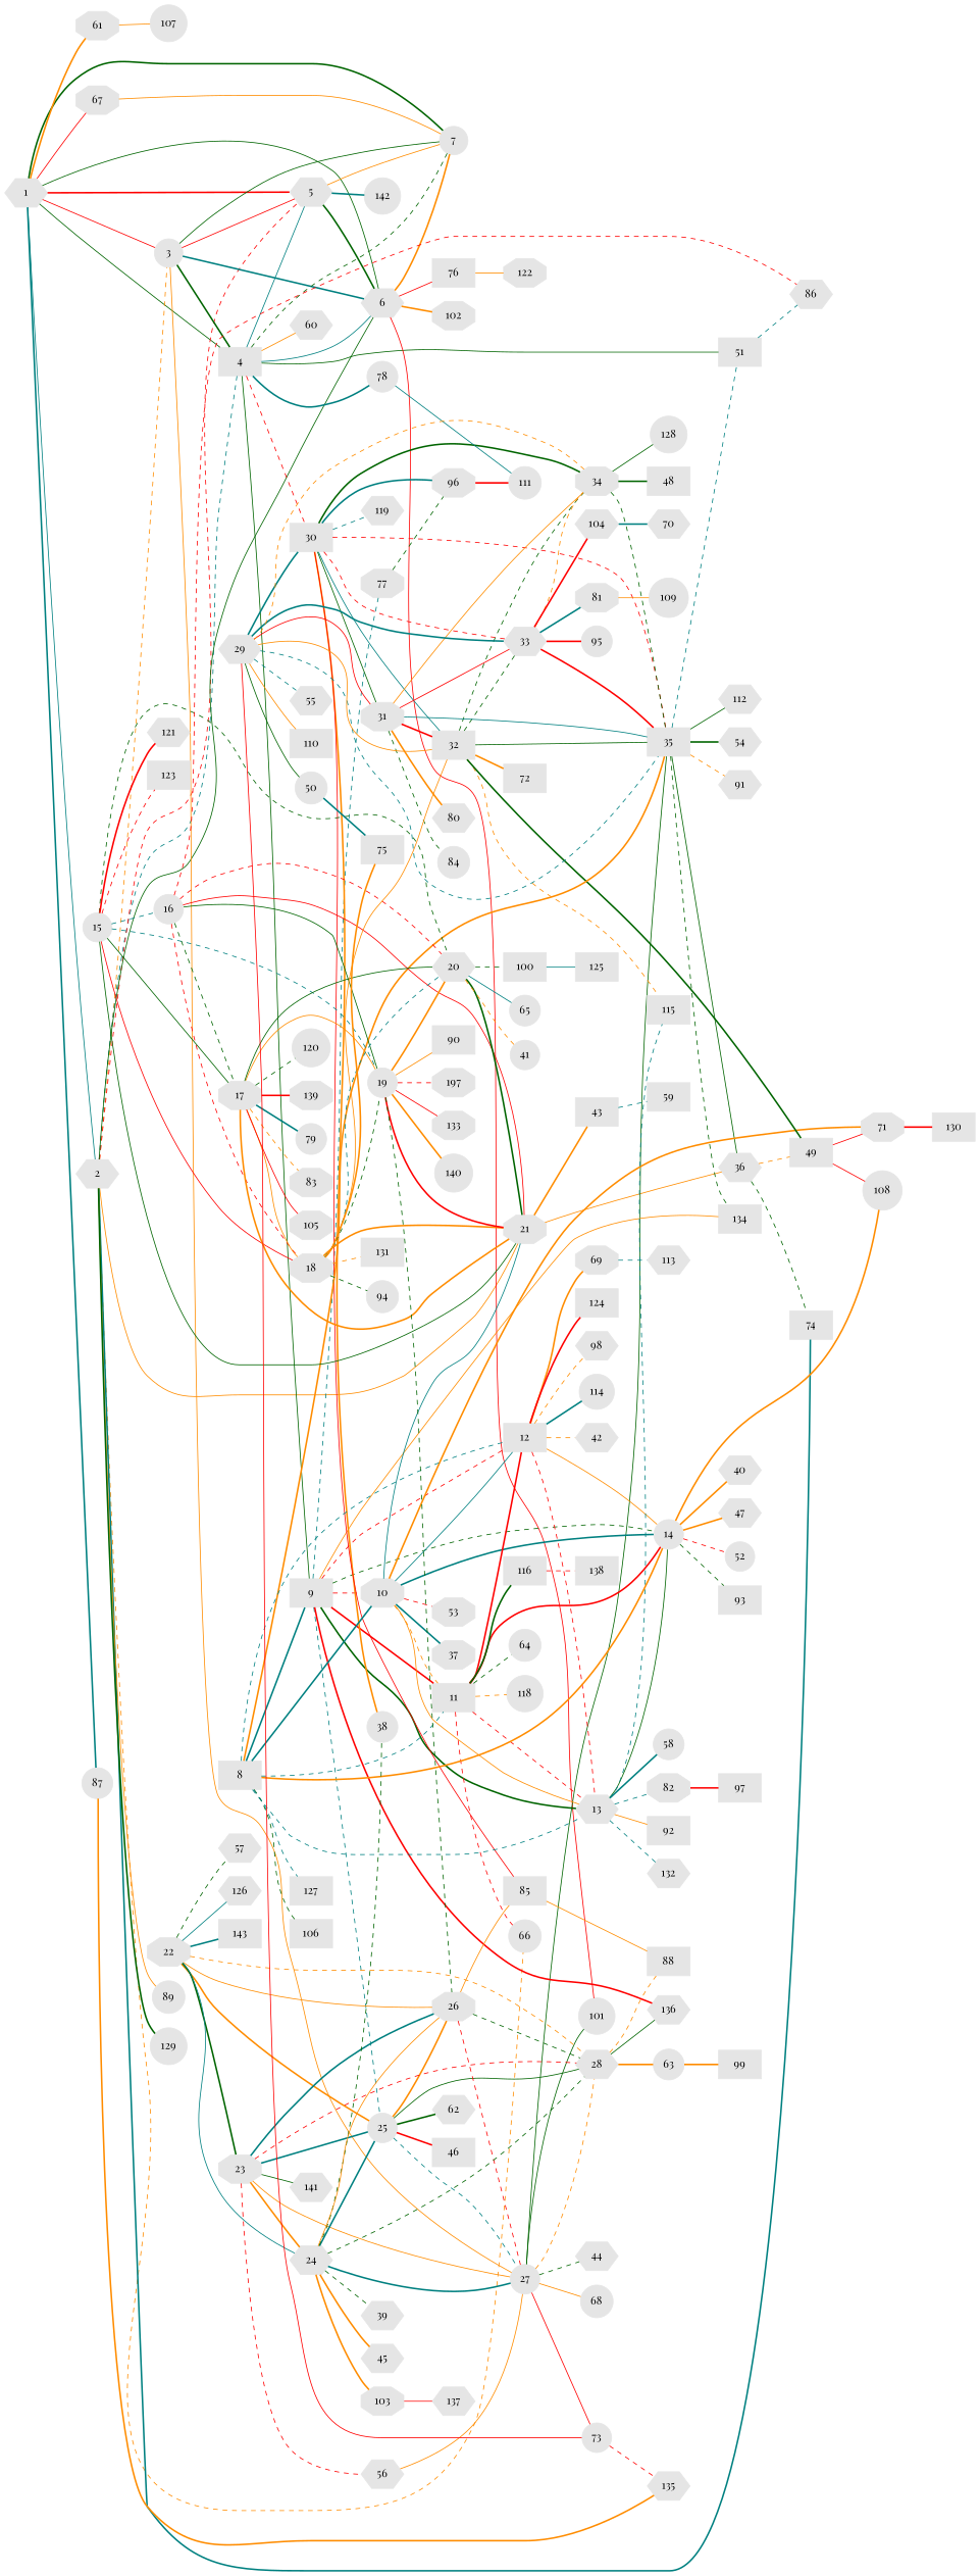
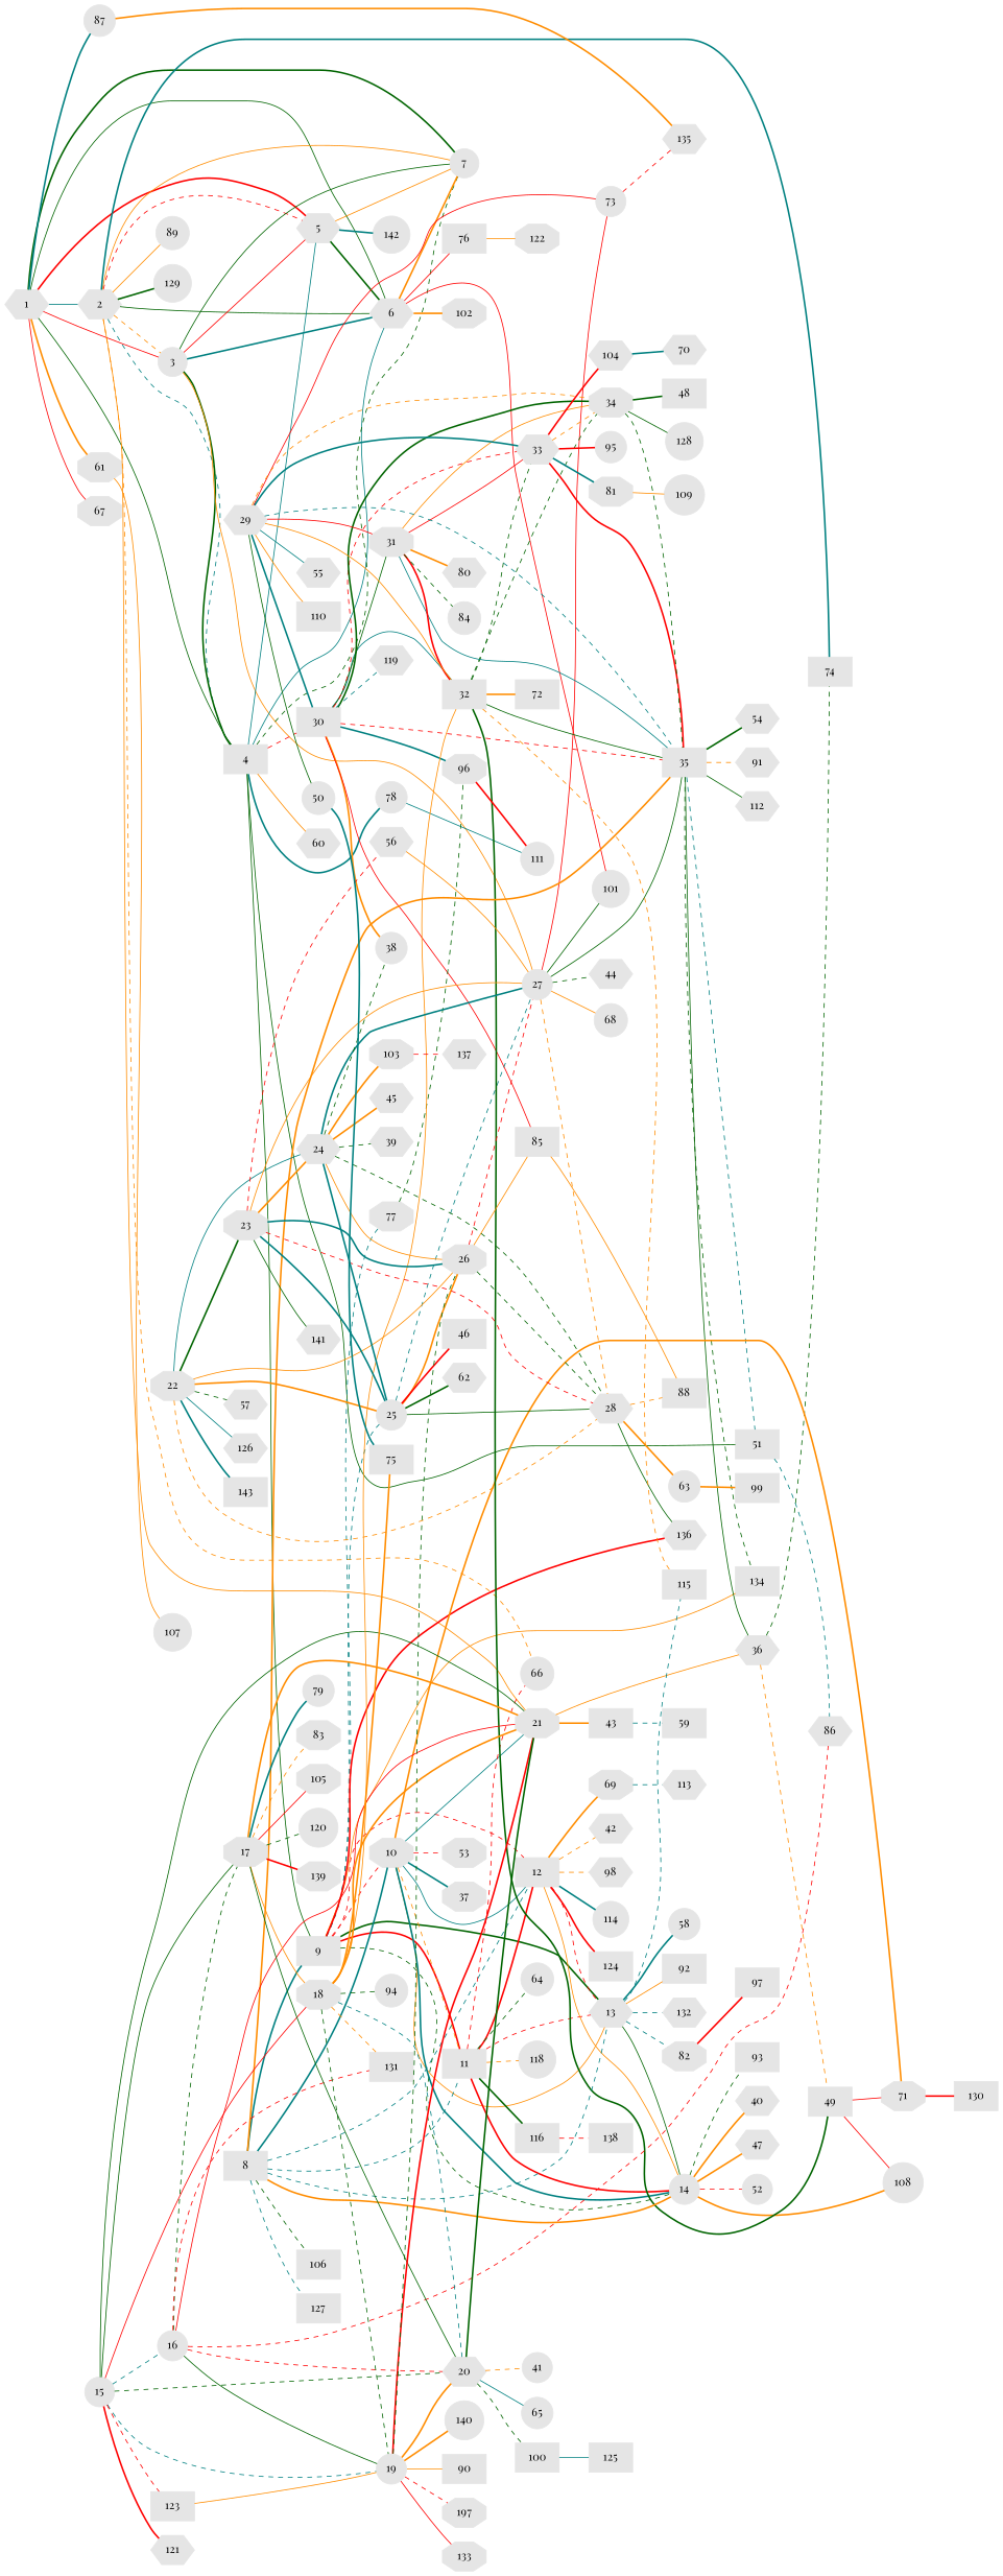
  graph {
    fontname="Playfair Display"
    rankdir=LR
    node [color=gray90 fontname="Playfair Display" shape=hexagon style=filled]
    edge [color=darkorange fontname="Playfair Display" style=dashed]
    1
    2
    3 [shape=circle]
    4 [shape=box]
    5
    6
    7 [shape=circle]
    61 [shape=octagon]
    67 [shape=octagon]
    87 [shape=circle]
    21 [shape=octagon]
    66 [shape=circle]
    74 [shape=box]
    89 [shape=circle]
    129 [shape=circle]
    27 [shape=circle]
    9 [shape=box]
    30 [shape=box]
    51 [shape=box]
    60
    78 [shape=circle]
    142 [shape=circle]
    76 [shape=box]
    101 [shape=circle]
    102 [shape=octagon]
    107 [shape=circle]
    135
    36
    43 [shape=box]
    35 [shape=box]
    28
    44
    68 [shape=circle]
    73 [shape=circle]
    10 [shape=octagon]
    11 [shape=box]
    12 [shape=box]
    13
    14 [shape=circle]
    25 [shape=circle]
    77 [shape=octagon]
    134 [shape=box]
    136
    32 [shape=box]
    38 [shape=circle]
    85 [shape=box]
    31 [shape=octagon]
    33
    34 [shape=octagon]
    96 [shape=octagon]
    119
    86
    111 [shape=circle]
    122 [shape=octagon]
    8 [shape=box]
    106 [shape=box]
    127 [shape=box]
    37 [shape=octagon]
    53 [shape=octagon]
    71 [shape=octagon]
    64 [shape=circle]
    116 [shape=box]
    118 [shape=circle]
    42
    69 [shape=octagon]
    98
    114 [shape=circle]
    124 [shape=box]
    58 [shape=circle]
    82 [shape=octagon]
    92 [shape=box]
    115 [shape=box]
    132
    40
    47
    52 [shape=circle]
    93 [shape=box]
    108 [shape=circle]
    54
    91
    112
    26 [shape=octagon]
    46 [shape=box]
    62
    130 [shape=box]
    138 [shape=box]
    113
    97 [shape=box]
    15 [shape=circle]
    16 [shape=circle]
    17 [shape=octagon]
    18 [shape=octagon]
    19 [shape=circle]
    20
    121
    123 [shape=box]
    79 [shape=circle]
    83 [shape=octagon]
    105 [shape=octagon]
    120 [shape=circle]
    139 [shape=octagon]
    75 [shape=box]
    94 [shape=circle]
    131 [shape=box]
    90 [shape=box]
    n106 [label=197 shape=octagon]
    133 [shape=octagon]
    140 [shape=circle]
    41 [shape=circle]
    65 [shape=circle]
    100 [shape=box]
    49 [shape=box]
    72 [shape=box]
    125 [shape=box]
    59 [shape=box]
    22 [shape=octagon]
    23 [shape=octagon]
    24
    57
    126
    143 [shape=box]
    56
    141
    39
    45
    103 [shape=octagon]
    63 [shape=circle]
    88 [shape=box]
    137
    99 [shape=box]
    29
    50 [shape=circle]
    55
    110 [shape=box]
    80
    84 [shape=circle]
    81 [shape=octagon]
    95 [shape=circle]
    104
    48 [shape=box]
    128 [shape=circle]
    109 [shape=circle]
    70
    1 -- 2 [color=teal style=solid]
    1 -- 3 [color=red style=solid]
    1 -- 4 [color=darkgreen style=solid]
    1 -- 5 [color=red style=bold]
    1 -- 6 [color=darkgreen style=solid]
    1 -- 7 [color=darkgreen style=bold]
    1 -- 61 [style=bold]
    1 -- 67 [color=red style=solid]
    1 -- 87 [color=teal style=bold]
    2 -- 3
    2 -- 4 [color=teal]
    2 -- 5 [color=red]
    2 -- 6 [color=darkgreen style=solid]
-   67 -- 7 [style=solid]
+   2 -- 7 [style=solid]
    2 -- 21 [style=solid]
    2 -- 66
    2 -- 74 [color=teal style=bold]
    2 -- 89 [style=solid]
    2 -- 129 [color=darkgreen style=bold]
    3 -- 4 [color=darkgreen style=bold]
    3 -- 5 [color=red style=solid]
    3 -- 6 [color=teal style=bold]
    3 -- 7 [color=darkgreen style=solid]
    3 -- 27 [style=solid]
    4 -- 5 [color=teal style=solid]
    4 -- 6 [color=teal style=solid]
    4 -- 7 [color=darkgreen]
    4 -- 9 [color=darkgreen style=solid]
    4 -- 30 [color=red]
    4 -- 51 [color=darkgreen style=solid]
    4 -- 60 [style=solid]
    4 -- 78 [color=teal style=bold]
    5 -- 6 [color=darkgreen style=bold]
    5 -- 7 [style=solid]
    5 -- 142 [color=teal style=bold]
    6 -- 7 [style=bold]
    6 -- 76 [color=red style=solid]
    6 -- 101 [color=red style=solid]
    6 -- 102 [style=bold]
    61 -- 107 [style=solid]
    87 -- 135 [style=bold]
    21 -- 36 [style=solid]
    21 -- 43 [style=bold]
    27 -- 101 [color=darkgreen style=solid]
    27 -- 35 [color=darkgreen style=solid]
    27 -- 28
    27 -- 44 [color=darkgreen]
    27 -- 68 [style=solid]
    27 -- 73 [color=red style=solid]
    9 -- 10 [color=red]
    9 -- 11 [color=red style=bold]
    9 -- 12 [color=red]
    9 -- 13 [color=darkgreen style=bold]
    9 -- 14 [color=darkgreen]
    9 -- 25 [color=teal]
    9 -- 77 [color=teal]
    9 -- 134 [style=solid]
    9 -- 136 [color=red style=bold]
    30 -- 35 [color=red]
    30 -- 32 [color=teal style=solid]
    30 -- 38 [style=bold]
    30 -- 85 [color=red style=solid]
    30 -- 31 [color=darkgreen style=solid]
    30 -- 33 [color=red]
    30 -- 34 [color=darkgreen style=bold]
    30 -- 96 [color=teal style=bold]
    30 -- 119 [color=teal]
    51 -- 86 [color=teal]
    78 -- 111 [color=teal style=solid]
    76 -- 122 [style=solid]
    36 -- 74 [color=darkgreen]
    36 -- 49
    43 -- 59 [color=teal]
    35 -- 51 [color=teal]
    35 -- 36 [color=darkgreen style=solid]
    35 -- 134 [color=darkgreen]
    35 -- 54 [color=darkgreen style=bold]
    35 -- 91
    35 -- 112 [color=darkgreen style=solid]
    28 -- 136 [color=darkgreen style=solid]
    28 -- 63 [style=bold]
    28 -- 88
    73 -- 135 [color=red]
    10 -- 21 [color=teal style=solid]
    10 -- 11
    10 -- 12 [color=teal style=solid]
    10 -- 13 [style=solid]
    10 -- 14 [color=teal style=bold]
    10 -- 37 [color=teal style=bold]
    10 -- 53 [color=red]
    10 -- 71 [style=bold]
    11 -- 66 [color=red]
    11 -- 12 [color=red style=bold]
    11 -- 13 [color=red]
    11 -- 14 [color=red style=bold]
    11 -- 64 [color=darkgreen]
    11 -- 116 [color=darkgreen style=bold]
    11 -- 118
    12 -- 13 [color=red]
    12 -- 14 [style=solid]
    12 -- 42
    12 -- 69 [style=bold]
    12 -- 98
    12 -- 114 [color=teal style=bold]
    12 -- 124 [color=red style=bold]
    13 -- 14 [color=darkgreen style=solid]
    13 -- 58 [color=teal style=bold]
    13 -- 82 [color=teal]
    13 -- 92 [style=solid]
    13 -- 115 [color=teal]
    13 -- 132 [color=teal]
    14 -- 40 [style=bold]
    14 -- 47 [style=bold]
    14 -- 52 [color=red]
    14 -- 93 [color=darkgreen]
    14 -- 108 [style=bold]
    25 -- 27 [color=teal]
    25 -- 28 [color=darkgreen style=solid]
    25 -- 26 [style=bold]
    25 -- 46 [color=red style=bold]
    25 -- 62 [color=darkgreen style=bold]
    77 -- 96 [color=darkgreen]
    32 -- 35 [color=darkgreen style=solid]
    32 -- 33 [color=darkgreen]
    32 -- 34 [color=darkgreen]
    32 -- 115
    32 -- 49 [color=darkgreen style=bold]
    32 -- 72 [style=bold]
    85 -- 88 [style=solid]
    31 -- 35 [color=teal style=solid]
    31 -- 32 [color=red style=bold]
    31 -- 33 [color=red style=solid]
    31 -- 34 [style=solid]
    31 -- 80 [style=bold]
    31 -- 84 [color=darkgreen]
    33 -- 35 [color=red style=bold]
    33 -- 34
    33 -- 81 [color=teal style=bold]
    33 -- 95 [color=red style=bold]
    33 -- 104 [color=red style=bold]
    34 -- 35 [color=darkgreen]
    34 -- 48 [color=darkgreen style=bold]
    34 -- 128 [color=darkgreen style=solid]
    96 -- 111 [color=red style=bold]
    8 -- 9 [color=teal style=bold]
    8 -- 35 [style=bold]
    8 -- 10 [color=teal style=bold]
    8 -- 11 [color=teal]
    8 -- 12 [color=teal]
    8 -- 13 [color=teal]
    8 -- 14 [style=bold]
    8 -- 106 [color=darkgreen]
    8 -- 127 [color=teal]
    71 -- 130 [color=red style=bold]
    116 -- 138 [color=red]
    69 -- 113 [color=teal]
    82 -- 97 [color=red style=bold]
    26 -- 27 [color=red]
    26 -- 28 [color=darkgreen]
    26 -- 85 [style=solid]
    15 -- 21 [color=darkgreen style=solid]
    15 -- 16 [color=teal]
    15 -- 17 [color=darkgreen style=solid]
    15 -- 18 [color=red style=solid]
    15 -- 19 [color=teal]
    15 -- 20 [color=darkgreen]
    15 -- 121 [color=red style=bold]
    15 -- 123 [color=red]
    16 -- 21 [color=red style=solid]
    16 -- 86 [color=red]
    16 -- 17 [color=darkgreen]
-   16 -- 18 [color=red]
+   16 -- 131 [color=red]
    16 -- 19 [color=darkgreen style=solid]
    16 -- 20 [color=red]
    17 -- 21 [style=bold]
    17 -- 18 [style=solid]
-   17 -- 19 [style=solid]
+   123 -- 19 [style=solid]
    17 -- 20 [color=darkgreen style=solid]
    17 -- 79 [color=teal style=bold]
    17 -- 83
    17 -- 105 [color=red style=solid]
    17 -- 120 [color=darkgreen]
    17 -- 139 [color=red style=bold]
    18 -- 21 [style=bold]
    18 -- 32 [style=solid]
    18 -- 19 [color=darkgreen]
    18 -- 20 [color=teal]
    18 -- 75 [style=bold]
    18 -- 94 [color=darkgreen]
    18 -- 131
    19 -- 21 [color=red style=bold]
    19 -- 26 [color=darkgreen]
    19 -- 20 [style=bold]
    19 -- 90 [style=solid]
    19 -- n106 [color=red]
    19 -- 133 [color=red style=solid]
    19 -- 140 [style=bold]
    20 -- 21 [color=darkgreen style=bold]
    20 -- 41
    20 -- 65 [color=teal style=solid]
    20 -- 100 [color=darkgreen]
    100 -- 125 [color=teal style=solid]
    49 -- 71 [color=red style=solid]
    49 -- 108 [color=red style=solid]
    22 -- 28
    22 -- 25 [style=bold]
    22 -- 26 [style=solid]
    22 -- 23 [color=darkgreen style=bold]
    22 -- 24 [color=teal style=solid]
    22 -- 57 [color=darkgreen]
    22 -- 126 [color=teal style=solid]
    22 -- 143 [color=teal style=bold]
    23 -- 27 [style=solid]
    23 -- 28 [color=red]
    23 -- 25 [color=teal style=bold]
    23 -- 26 [color=teal style=bold]
    23 -- 24 [style=bold]
    23 -- 56 [color=red]
    23 -- 141 [color=darkgreen style=solid]
    24 -- 27 [color=teal style=bold]
    24 -- 28 [color=darkgreen]
    24 -- 25 [color=teal style=bold]
    24 -- 38 [color=darkgreen]
    24 -- 26 [style=solid]
    24 -- 39 [color=darkgreen]
    24 -- 45 [style=bold]
    24 -- 103 [style=bold]
    56 -- 27 [style=solid]
-   103 -- 137 [color=red style=solid]
+   103 -- 137 [color=red]
    63 -- 99 [style=bold]
    29 -- 30 [color=teal style=bold]
    29 -- 35 [color=teal]
    29 -- 73 [color=red style=solid]
    29 -- 32 [style=solid]
    29 -- 31 [color=red style=solid]
    29 -- 33 [color=teal style=bold]
    29 -- 34
    29 -- 50 [color=darkgreen style=solid]
-   29 -- 55 [color=teal]
+   29 -- 55 [color=teal style=solid]
    29 -- 110 [style=solid]
    50 -- 75 [color=teal style=bold]
    81 -- 109 [style=solid]
    104 -- 70 [color=teal style=bold]
  }
